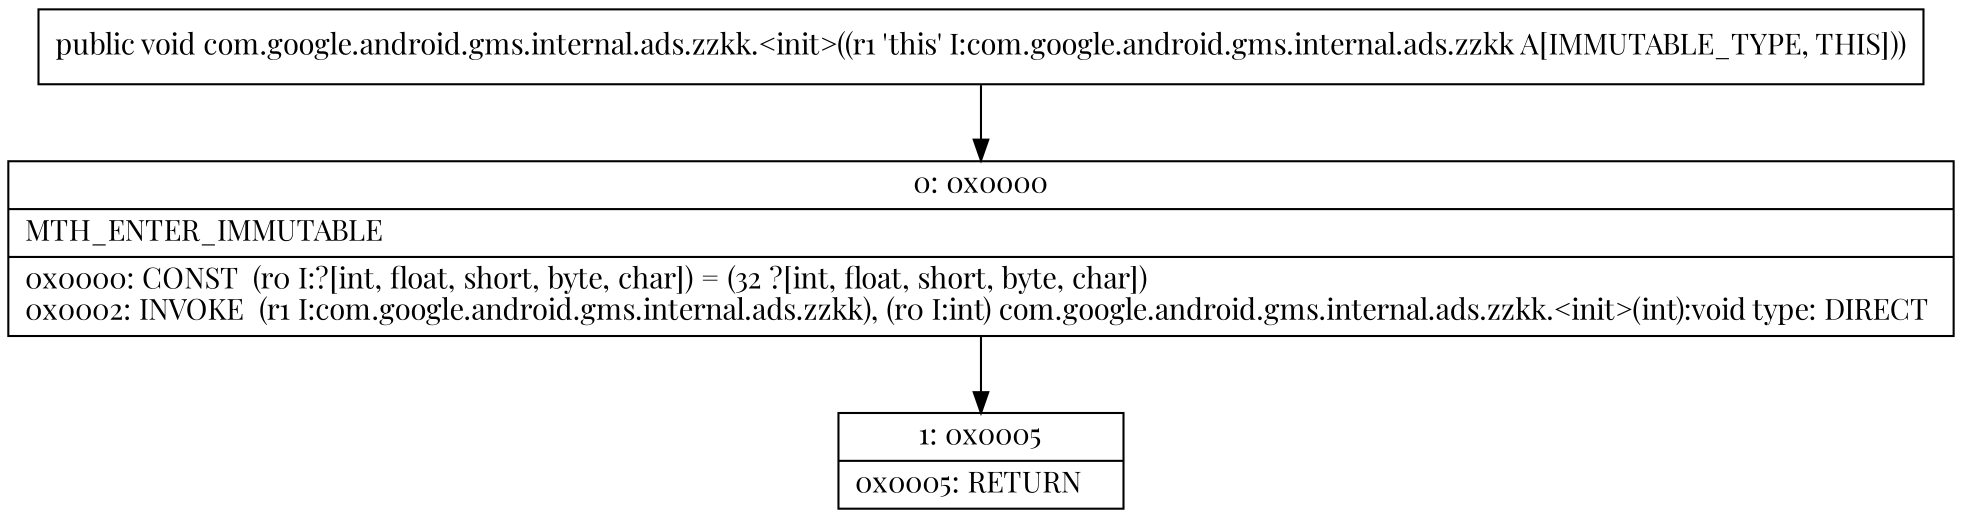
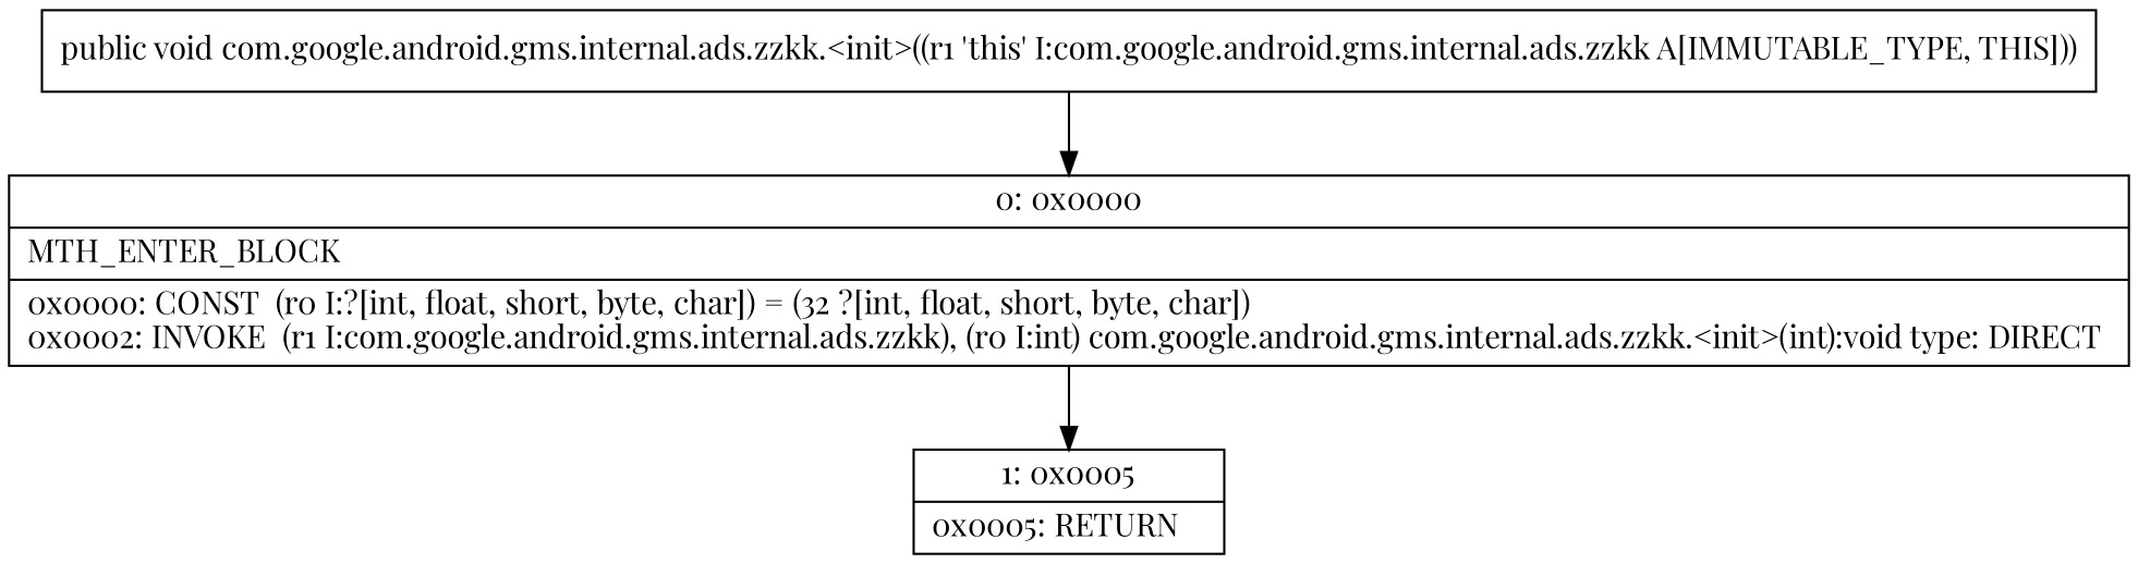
  digraph {
    fontname="Playfair Display"
    node [shape=record fontname="Playfair Display"]
    edge [fontname="Playfair Display"]
-   n1 [label="{0\:\ 0x0000|MTH_ENTER_IMMUTABLE\l|0x0000: CONST  (r0 I:?[int, float, short, byte, char]) = (32 ?[int, float, short, byte, char]) \l0x0002: INVOKE  (r1 I:com.google.android.gms.internal.ads.zzkk), (r0 I:int) com.google.android.gms.internal.ads.zzkk.\<init\>(int):void type: DIRECT \l}"]
+   n1 [label="{0\:\ 0x0000|MTH_ENTER_BLOCK\l|0x0000: CONST  (r0 I:?[int, float, short, byte, char]) = (32 ?[int, float, short, byte, char]) \l0x0002: INVOKE  (r1 I:com.google.android.gms.internal.ads.zzkk), (r0 I:int) com.google.android.gms.internal.ads.zzkk.\<init\>(int):void type: DIRECT \l}"]
    n2 [label="{1\:\ 0x0005|0x0005: RETURN   \l}"]
    n3 [label="{public void com.google.android.gms.internal.ads.zzkk.\<init\>((r1 'this' I:com.google.android.gms.internal.ads.zzkk A[IMMUTABLE_TYPE, THIS])) }"]
    n1 -> n2
    n3 -> n1
  }
